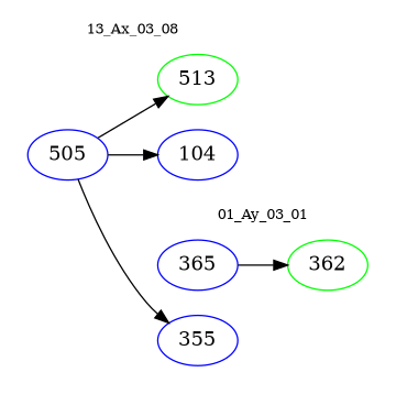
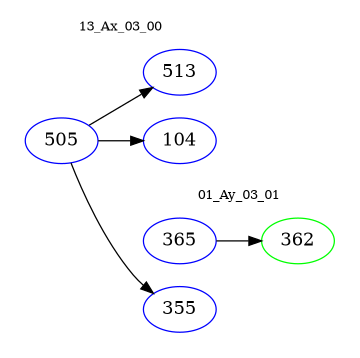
  digraph {
    rankdir=LR
    node [color=blue]
    edge [color=black]
    n1 [label=505]
    n2 [label=104]
-   n3 [color=green label=513]
+   n3 [label=513]
    n4 [label=365]
    n5 [label=355]
    n6 [color=green label=362]
    subgraph cluster_1 {
      color=white
      fontsize=10
-     label="13_Ax_03_08"
+     label="13_Ax_03_00"
      n1
      n2
      n3
    }
    subgraph cluster_2 {
      color=white
      fontsize=10
      label="01_Ay_03_01"
      n4
      n5
      n6
    }
    n1 -> n2
    n1 -> n3
    n1 -> n5
    n4 -> n6
  }
